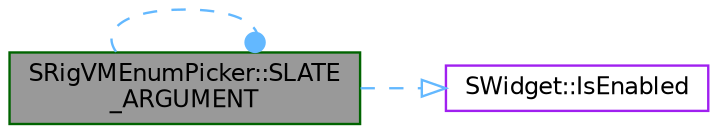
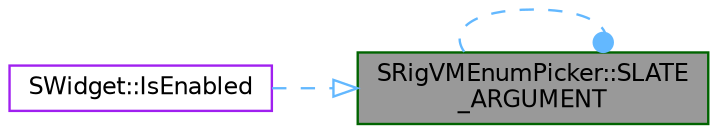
  digraph {
    rankdir=LR
    node [fontname=Helvetica fontsize=10 shape=box style=filled]
    edge [color=steelblue1 fontname=Helvetica fontsize=10 labelfontname=Helvetica labelfontsize=10 style=dashed]
    n1 [color=darkgreen fillcolor=grey60 fontcolor=black height=0.2 label="SRigVMEnumPicker::SLATE\l_ARGUMENT" width=0.4]
    n2 [color=purple fillcolor=white height=0.2 label="SWidget::IsEnabled" width=0.4]
    n1 -> n1 [arrowhead=dot]
-   n1 -> n2 [arrowhead=onormal]
+   n2 -> n1 [arrowhead=onormal]
  }
